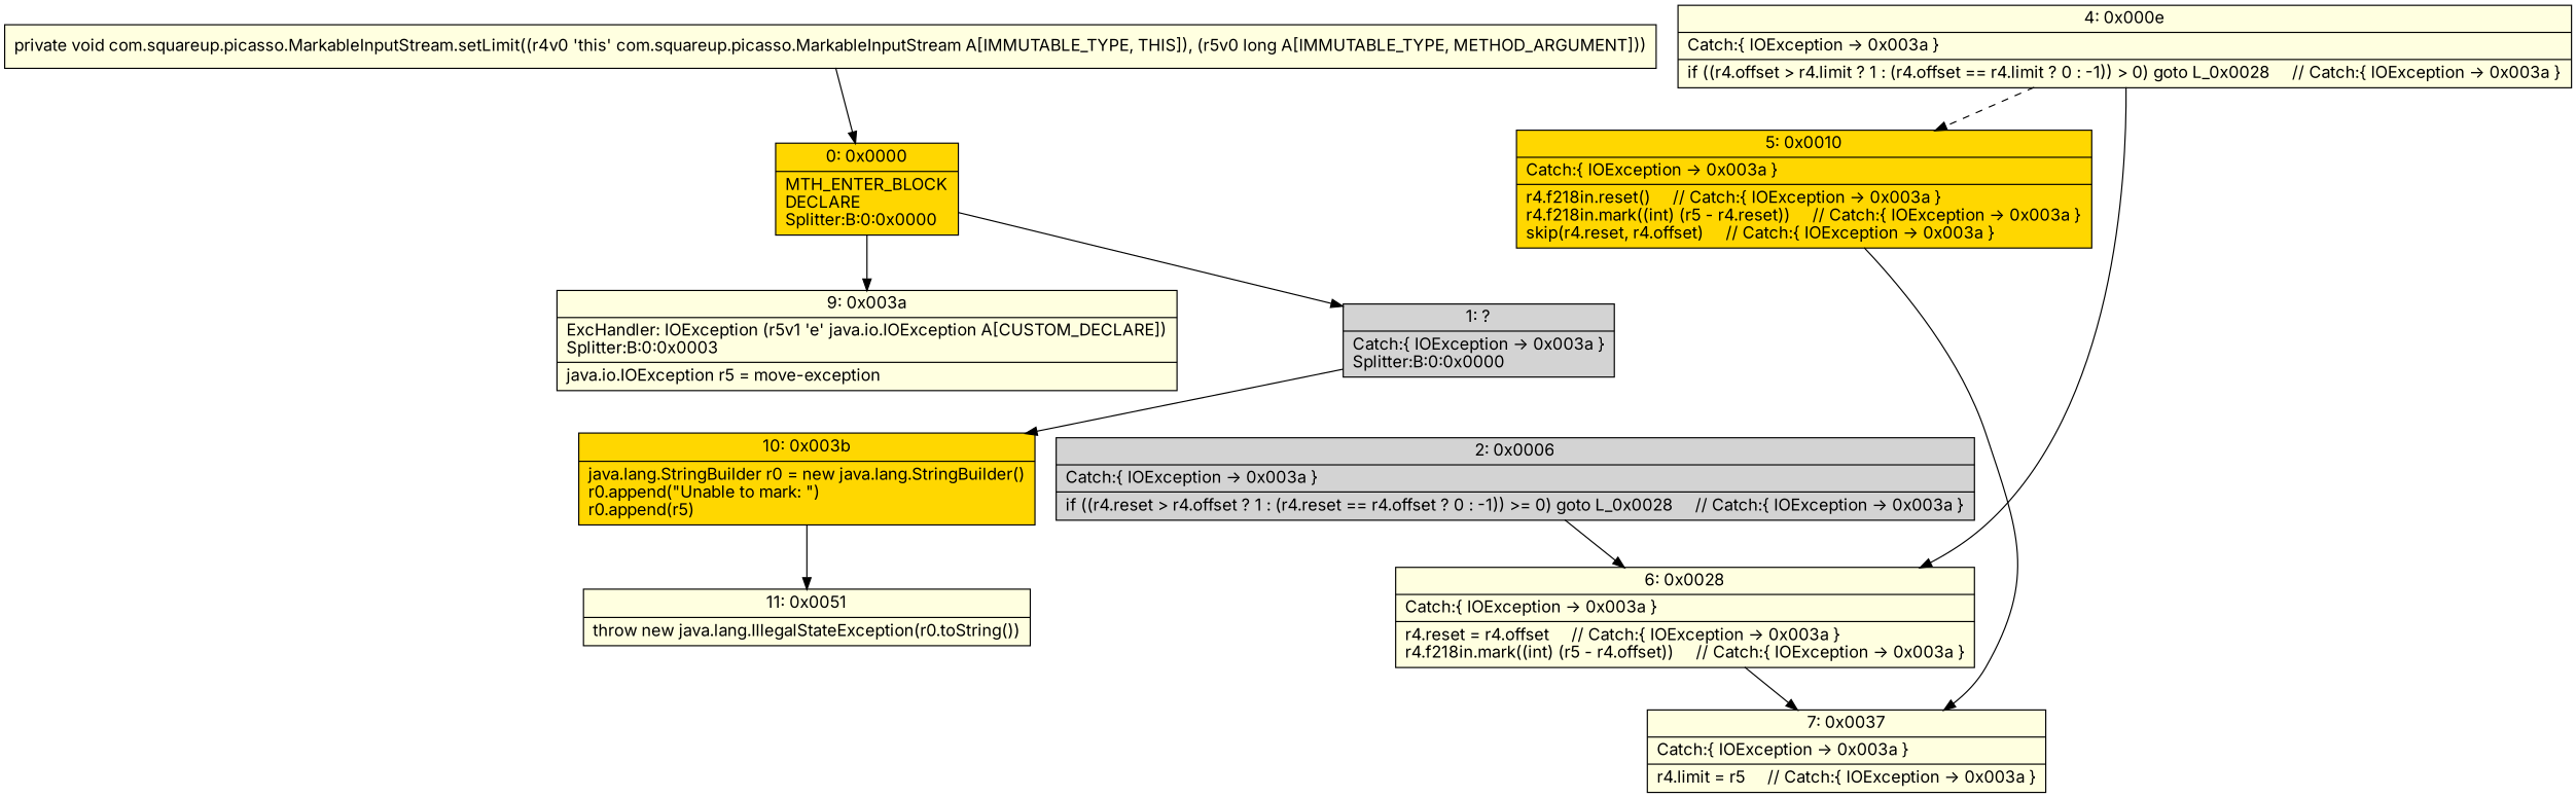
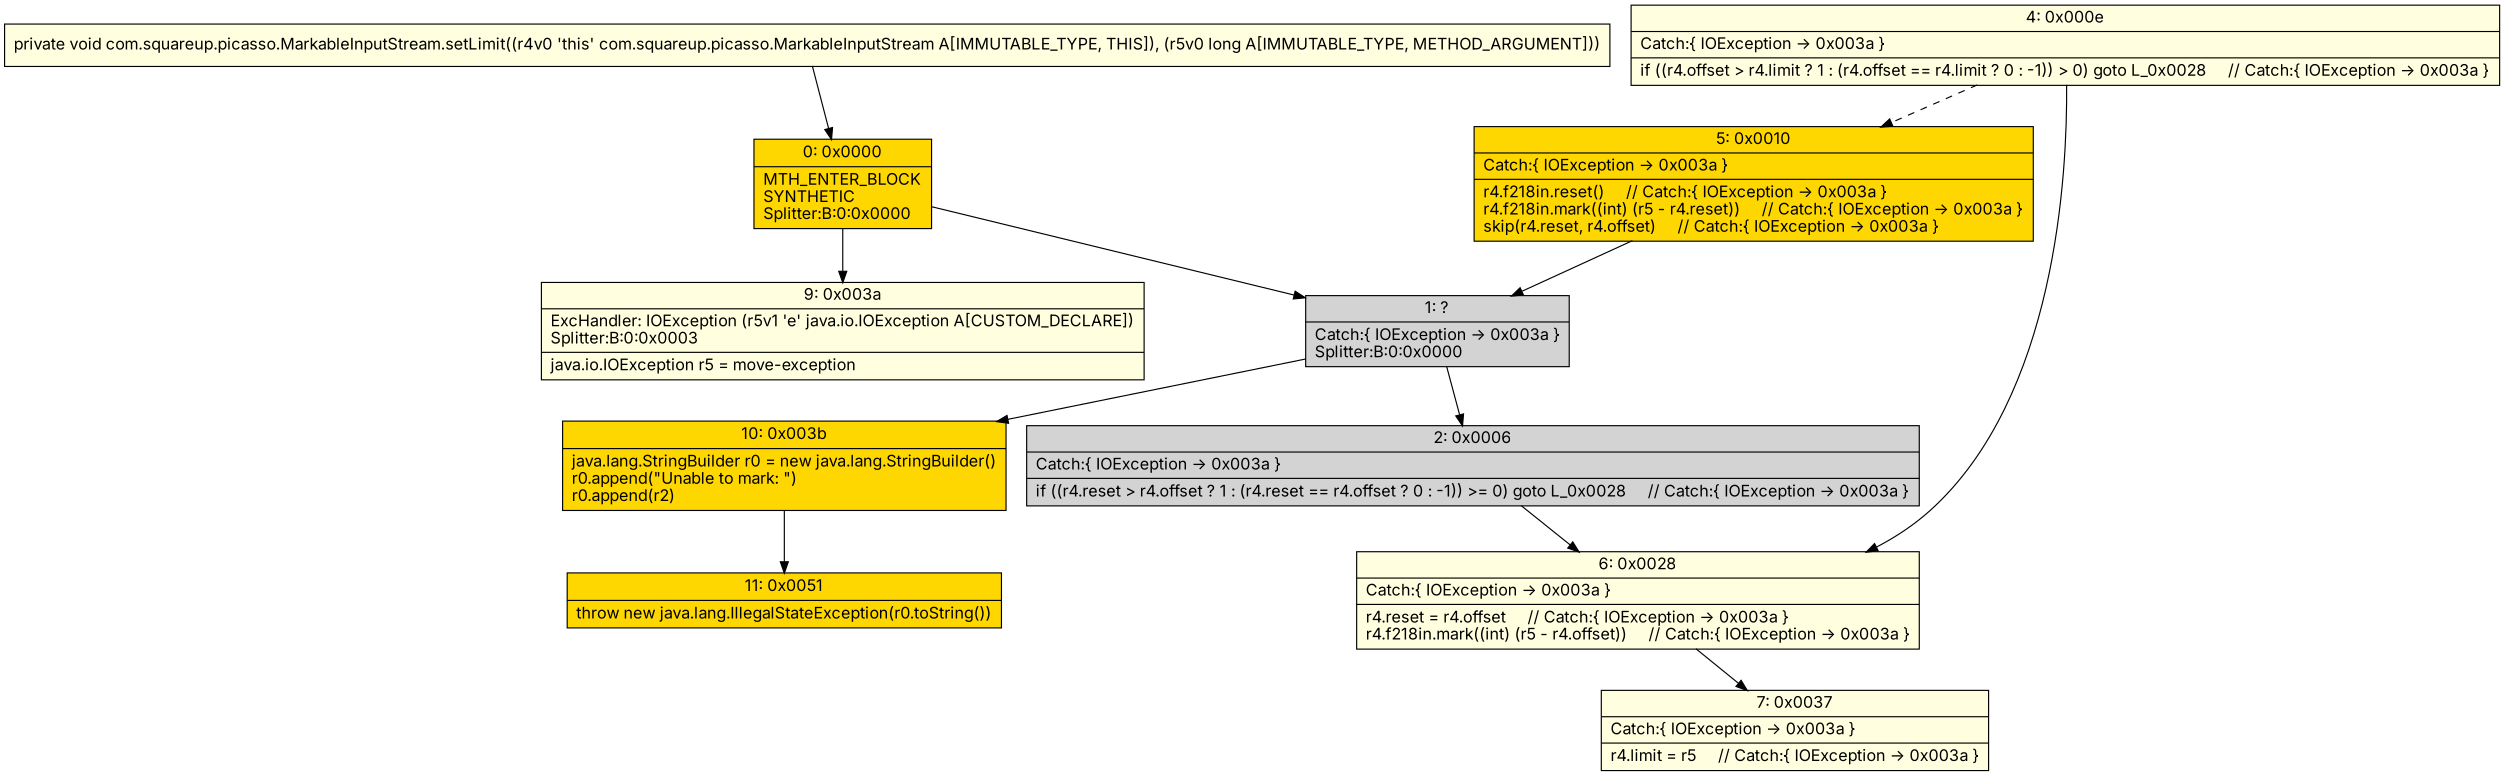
  digraph {
    fontname=Inter
    node [fillcolor=lightyellow fontname=Inter shape=record style=filled]
    edge [fontname=Inter]
-   n1 [fillcolor=gold label="{0\:\ 0x0000|MTH_ENTER_BLOCK\lDECLARE\lSplitter:B:0:0x0000\l}"]
+   n1 [fillcolor=gold label="{0\:\ 0x0000|MTH_ENTER_BLOCK\lSYNTHETIC\lSplitter:B:0:0x0000\l}"]
    n2 [fillcolor=lightgrey label="{1\:\ ?|Catch:\{ IOException \-\> 0x003a \}\lSplitter:B:0:0x0000\l}"]
    n3 [label="{9\:\ 0x003a|ExcHandler: IOException (r5v1 'e' java.io.IOException A[CUSTOM_DECLARE])\lSplitter:B:0:0x0003\l|java.io.IOException r5 = move\-exception\l}"]
    n4 [fillcolor=lightgrey label="{2\:\ 0x0006|Catch:\{ IOException \-\> 0x003a \}\l|if ((r4.reset \> r4.offset ? 1 : (r4.reset == r4.offset ? 0 : \-1)) \>= 0) goto L_0x0028     \/\/ Catch:\{ IOException \-\> 0x003a \}\l}"]
-   n5 [fillcolor=gold label="{10\:\ 0x003b|java.lang.StringBuilder r0 = new java.lang.StringBuilder()\lr0.append(\"Unable to mark: \")\lr0.append(r5)\l}"]
+   n5 [fillcolor=gold label="{10\:\ 0x003b|java.lang.StringBuilder r0 = new java.lang.StringBuilder()\lr0.append(\"Unable to mark: \")\lr0.append(r2)\l}"]
    n6 [label="{6\:\ 0x0028|Catch:\{ IOException \-\> 0x003a \}\l|r4.reset = r4.offset     \/\/ Catch:\{ IOException \-\> 0x003a \}\lr4.f218in.mark((int) (r5 \- r4.offset))     \/\/ Catch:\{ IOException \-\> 0x003a \}\l}"]
    n7 [label="{7\:\ 0x0037|Catch:\{ IOException \-\> 0x003a \}\l|r4.limit = r5     \/\/ Catch:\{ IOException \-\> 0x003a \}\l}"]
    n8 [label="{4\:\ 0x000e|Catch:\{ IOException \-\> 0x003a \}\l|if ((r4.offset \> r4.limit ? 1 : (r4.offset == r4.limit ? 0 : \-1)) \> 0) goto L_0x0028     \/\/ Catch:\{ IOException \-\> 0x003a \}\l}"]
    n9 [fillcolor=gold label="{5\:\ 0x0010|Catch:\{ IOException \-\> 0x003a \}\l|r4.f218in.reset()     \/\/ Catch:\{ IOException \-\> 0x003a \}\lr4.f218in.mark((int) (r5 \- r4.reset))     \/\/ Catch:\{ IOException \-\> 0x003a \}\lskip(r4.reset, r4.offset)     \/\/ Catch:\{ IOException \-\> 0x003a \}\l}"]
-   n10 [label="{11\:\ 0x0051|throw new java.lang.IllegalStateException(r0.toString())\l}"]
+   n10 [fillcolor=gold label="{11\:\ 0x0051|throw new java.lang.IllegalStateException(r0.toString())\l}"]
    n11 [label="{private void com.squareup.picasso.MarkableInputStream.setLimit((r4v0 'this' com.squareup.picasso.MarkableInputStream A[IMMUTABLE_TYPE, THIS]), (r5v0 long A[IMMUTABLE_TYPE, METHOD_ARGUMENT])) }"]
    n1 -> n2
    n1 -> n3
+   n2 -> n4
    n2 -> n5
    n4 -> n6
    n5 -> n10
    n6 -> n7
    n8 -> n6
    n8 -> n9 [style=dashed]
-   n9 -> n7
+   n9 -> n2
    n11 -> n1
  }
